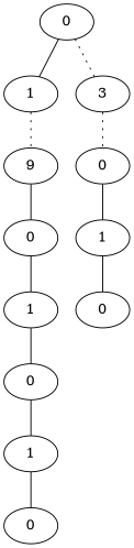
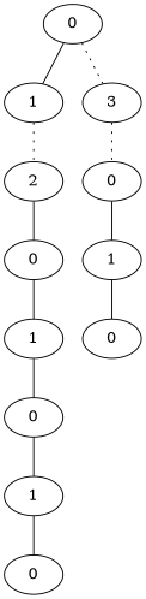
  graph {
    n1 [label=0]
    n2 [label=1]
    n3 [label=3]
-   n4 [label=9]
+   n4 [label=2]
    n5 [label=0]
    n6 [label=1]
    n7 [label=0]
    n8 [label=1]
    n9 [label=0]
    n10 [label=0]
    n11 [label=1]
    n12 [label=0]
    n1 -- n2
    n1 -- n3 [style=dotted]
    n2 -- n4 [style=dotted]
    n3 -- n10 [style=dotted]
    n4 -- n5
    n5 -- n6
    n6 -- n7
    n7 -- n8
    n8 -- n9
    n10 -- n11
    n11 -- n12
  }
